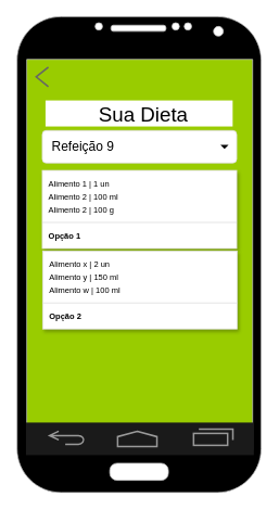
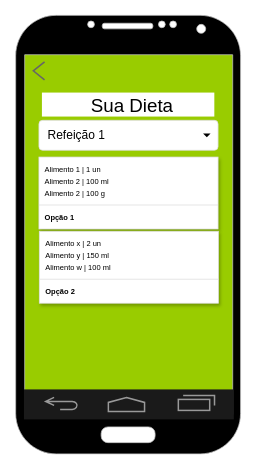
  <mxCell id="0" />
  <mxCell id="1" parent="0" />
  <mxCell id="2" value="" style="verticalLabelPosition=bottom;verticalAlign=top;html=1;shadow=0;dashed=0;strokeWidth=1;strokeColor=none;shape=rect;fillColor=#99cc00;fontSize=30;align=center;" vertex="1" parent="1"><mxGeometry x="31" y="70" width="279" height="450" as="geometry" /></mxCell>
  <mxCell id="3" value="&lt;div style=&quot;text-align: center; font-size: 25px;&quot;&gt;&lt;span style=&quot;font-size: 25px;&quot;&gt;Sua Dieta&lt;/span&gt;&lt;/div&gt;" style="html=1;shadow=0;dashed=0;shape=mxgraph.bootstrap.rect;fontSize=25;align=center;spacingLeft=10;strokeColor=none;" vertex="1" parent="1"><mxGeometry x="55" y="123" width="230" height="32" as="geometry" /></mxCell>
  <mxCell id="4" value="" style="verticalLabelPosition=bottom;verticalAlign=top;html=1;shadow=0;dashed=0;strokeWidth=1;shape=mxgraph.android.phone2;fillColor=#000000;strokeColor=#c0c0c0;fontSize=30;align=center;aspect=fixed;" vertex="1" parent="1"><mxGeometry x="20" y="20" width="300" height="585" as="geometry" /></mxCell>
  <mxCell id="5" value="" style="verticalLabelPosition=bottom;verticalAlign=top;html=1;shadow=0;dashed=0;strokeWidth=2;shape=mxgraph.android.navigation_bar_1;fillColor=#1A1A1A;strokeColor=#999999;fontSize=30;align=center;" vertex="1" parent="1"><mxGeometry x="31" y="519" width="280" height="40" as="geometry" /></mxCell>
  <mxCell id="6" value="" style="html=1;verticalLabelPosition=bottom;labelBackgroundColor=#ffffff;verticalAlign=top;shadow=0;dashed=0;strokeWidth=2;shape=mxgraph.ios7.misc.more;strokeColor=#666666;fillColor=#FFFFFF;fontSize=12;fontColor=#000000;align=center;aspect=fixed;rotation=-180;" vertex="1" parent="1"><mxGeometry x="43.5" y="82" width="15" height="24" as="geometry" /></mxCell>
- <mxCell id="7" value="Refeição 9" style="html=1;shadow=0;dashed=0;shape=mxgraph.bootstrap.rrect;rSize=5;strokeColor=#dddddd;spacingRight=10;fontSize=16;fillColor=#FFFFFF;align=left;spacingLeft=10;whiteSpace=wrap;" vertex="1" parent="1"><mxGeometry x="51" y="160" width="239" height="40" as="geometry" /></mxCell>
+ <mxCell id="7" value="Refeição 1" style="html=1;shadow=0;dashed=0;shape=mxgraph.bootstrap.rrect;rSize=5;strokeColor=#dddddd;spacingRight=10;fontSize=16;fillColor=#FFFFFF;align=left;spacingLeft=10;whiteSpace=wrap;" vertex="1" parent="1"><mxGeometry x="51" y="160" width="239" height="40" as="geometry" /></mxCell>
  <mxCell id="8" value="" style="shape=triangle;direction=south;fillColor=#000000;strokeColor=none;perimeter=none;" vertex="1" parent="7"><mxGeometry x="1" y="0.5" width="10" height="5" relative="1" as="geometry"><mxPoint x="-20" y="-2.5" as="offset" /></mxGeometry></mxCell>
  <mxCell id="9" value="" style="html=1;shadow=0;dashed=0;shape=mxgraph.bootstrap.rect;fillColor=#ffffff;strokeColor=#dddddd;shadow=1;fontSize=10;fontColor=#000000;align=center;" vertex="1" parent="1"><mxGeometry x="51" y="209" width="239" height="96" as="geometry" /></mxCell>
  <mxCell id="10" value="Alimento 1 | 1 un" style="html=1;shadow=0;dashed=0;shape=mxgraph.bootstrap.rect;strokeColor=none;spacingLeft=6;align=left;fillColor=none;perimeter=none;fontSize=10;whiteSpace=wrap;resizeWidth=1;" vertex="1" parent="9"><mxGeometry width="239" height="16" relative="1" as="geometry"><mxPoint y="8" as="offset" /></mxGeometry></mxCell>
  <mxCell id="11" value="Alimento 2 | 100 ml" style="html=1;shadow=0;dashed=0;shape=mxgraph.bootstrap.rect;strokeColor=none;spacingLeft=6;align=left;fillColor=none;perimeter=none;fontSize=10;whiteSpace=wrap;resizeWidth=1;" vertex="1" parent="9"><mxGeometry width="239" height="16" relative="1" as="geometry"><mxPoint y="24" as="offset" /></mxGeometry></mxCell>
  <mxCell id="12" value="Alimento 2 | 100 g" style="html=1;shadow=0;dashed=0;shape=mxgraph.bootstrap.rect;strokeColor=none;spacingLeft=6;align=left;fillColor=none;perimeter=none;fontSize=10;whiteSpace=wrap;resizeWidth=1;" vertex="1" parent="9"><mxGeometry width="239" height="16" relative="1" as="geometry"><mxPoint y="40" as="offset" /></mxGeometry></mxCell>
  <mxCell id="13" value="" style="shape=line;strokeColor=#dddddd;perimeter=none;resizeWidth=1;" vertex="1" parent="9"><mxGeometry width="239" height="16" relative="1" as="geometry"><mxPoint y="56" as="offset" /></mxGeometry></mxCell>
  <mxCell id="14" value="Opção 1" style="html=1;shadow=0;dashed=0;shape=mxgraph.bootstrap.rect;strokeColor=none;spacingLeft=6;align=left;fillColor=none;perimeter=none;fontSize=10;whiteSpace=wrap;resizeWidth=1;fontStyle=1" vertex="1" parent="9"><mxGeometry width="239" height="16" relative="1" as="geometry"><mxPoint y="72" as="offset" /></mxGeometry></mxCell>
  <mxCell id="15" value="" style="html=1;shadow=0;dashed=0;shape=mxgraph.bootstrap.rect;fillColor=#ffffff;strokeColor=#dddddd;shadow=1;fontSize=10;fontColor=#000000;align=center;" vertex="1" parent="1"><mxGeometry x="51.5" y="308" width="239" height="96" as="geometry" /></mxCell>
  <mxCell id="16" value="Alimento x | 2 un" style="html=1;shadow=0;dashed=0;shape=mxgraph.bootstrap.rect;strokeColor=none;spacingLeft=6;align=left;fillColor=none;perimeter=none;fontSize=10;whiteSpace=wrap;resizeWidth=1;" vertex="1" parent="15"><mxGeometry width="239" height="16" relative="1" as="geometry"><mxPoint y="8" as="offset" /></mxGeometry></mxCell>
  <mxCell id="17" value="Alimento y | 150 ml" style="html=1;shadow=0;dashed=0;shape=mxgraph.bootstrap.rect;strokeColor=none;spacingLeft=6;align=left;fillColor=none;perimeter=none;fontSize=10;whiteSpace=wrap;resizeWidth=1;" vertex="1" parent="15"><mxGeometry width="239" height="16" relative="1" as="geometry"><mxPoint y="24" as="offset" /></mxGeometry></mxCell>
  <mxCell id="18" value="Alimento w | 100 ml" style="html=1;shadow=0;dashed=0;shape=mxgraph.bootstrap.rect;strokeColor=none;spacingLeft=6;align=left;fillColor=none;perimeter=none;fontSize=10;whiteSpace=wrap;resizeWidth=1;" vertex="1" parent="15"><mxGeometry width="239" height="16" relative="1" as="geometry"><mxPoint y="40" as="offset" /></mxGeometry></mxCell>
  <mxCell id="19" value="" style="shape=line;strokeColor=#dddddd;perimeter=none;resizeWidth=1;" vertex="1" parent="15"><mxGeometry width="239" height="16" relative="1" as="geometry"><mxPoint y="56" as="offset" /></mxGeometry></mxCell>
  <mxCell id="20" value="&lt;b&gt;Opção 2&lt;/b&gt;" style="html=1;shadow=0;dashed=0;shape=mxgraph.bootstrap.rect;strokeColor=none;spacingLeft=6;align=left;fillColor=none;perimeter=none;fontSize=10;whiteSpace=wrap;resizeWidth=1;" vertex="1" parent="15"><mxGeometry width="239" height="16" relative="1" as="geometry"><mxPoint y="72" as="offset" /></mxGeometry></mxCell>
